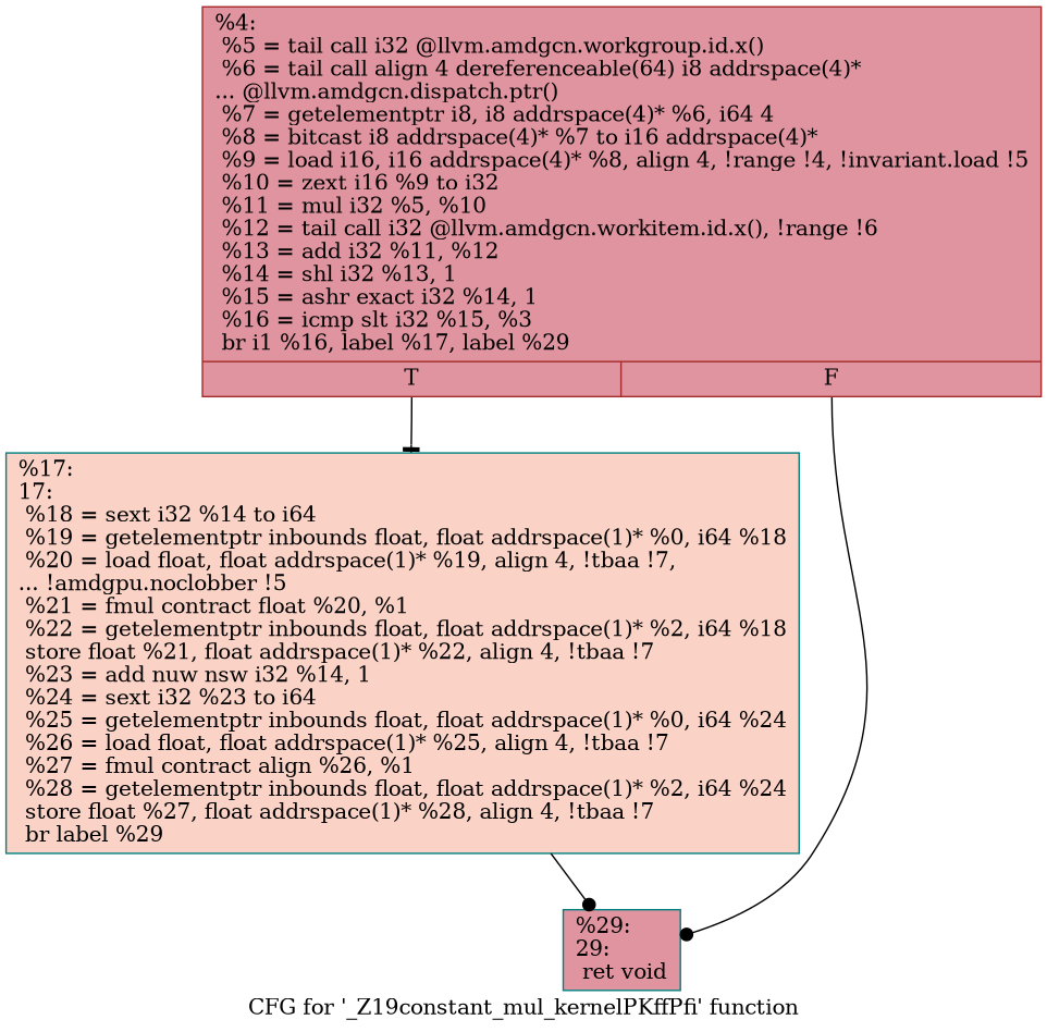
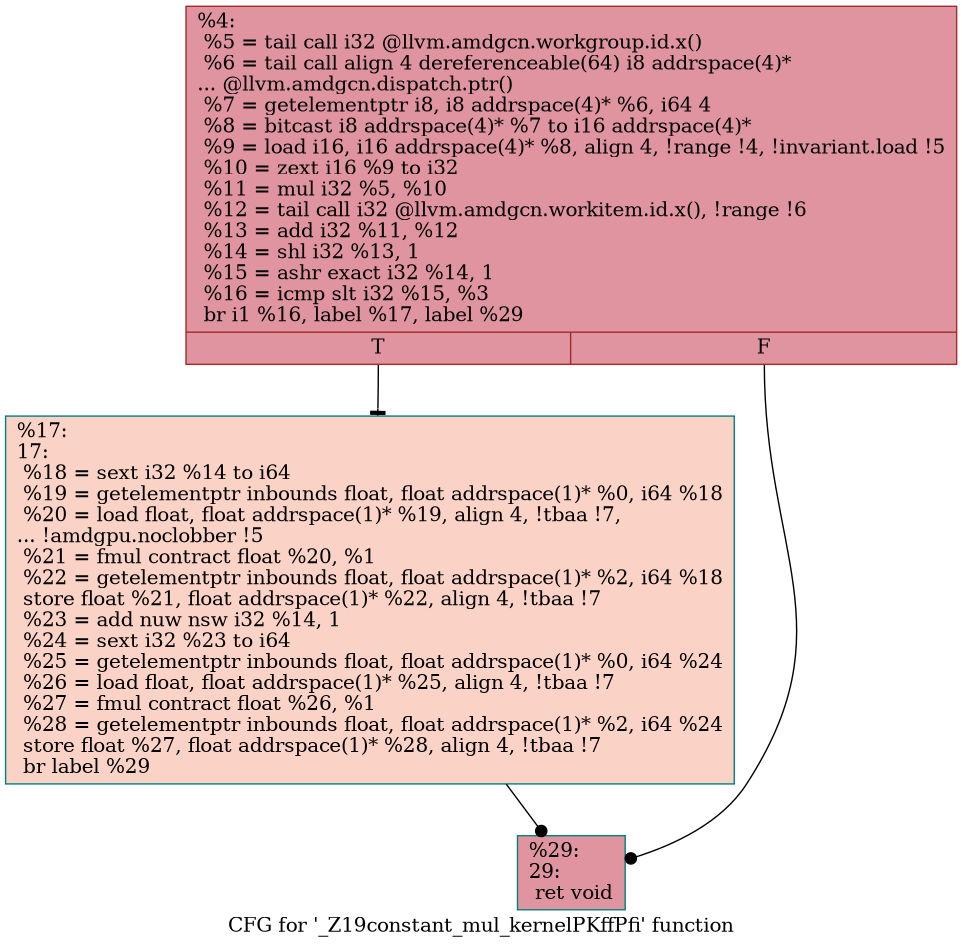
  digraph {
    label="CFG for '_Z19constant_mul_kernelPKffPfi' function"
    node [color=teal fillcolor="#b70d2870" shape=record style=filled]
    edge [arrowhead=dot]
    n1 [color=brown label="{%4:\l  %5 = tail call i32 @llvm.amdgcn.workgroup.id.x()\l  %6 = tail call align 4 dereferenceable(64) i8 addrspace(4)*\l... @llvm.amdgcn.dispatch.ptr()\l  %7 = getelementptr i8, i8 addrspace(4)* %6, i64 4\l  %8 = bitcast i8 addrspace(4)* %7 to i16 addrspace(4)*\l  %9 = load i16, i16 addrspace(4)* %8, align 4, !range !4, !invariant.load !5\l  %10 = zext i16 %9 to i32\l  %11 = mul i32 %5, %10\l  %12 = tail call i32 @llvm.amdgcn.workitem.id.x(), !range !6\l  %13 = add i32 %11, %12\l  %14 = shl i32 %13, 1\l  %15 = ashr exact i32 %14, 1\l  %16 = icmp slt i32 %15, %3\l  br i1 %16, label %17, label %29\l|{<s0>T|<s1>F}}"]
-   n2 [fillcolor="#f59c7d70" label="{%17:\l17:                                               \l  %18 = sext i32 %14 to i64\l  %19 = getelementptr inbounds float, float addrspace(1)* %0, i64 %18\l  %20 = load float, float addrspace(1)* %19, align 4, !tbaa !7,\l... !amdgpu.noclobber !5\l  %21 = fmul contract float %20, %1\l  %22 = getelementptr inbounds float, float addrspace(1)* %2, i64 %18\l  store float %21, float addrspace(1)* %22, align 4, !tbaa !7\l  %23 = add nuw nsw i32 %14, 1\l  %24 = sext i32 %23 to i64\l  %25 = getelementptr inbounds float, float addrspace(1)* %0, i64 %24\l  %26 = load float, float addrspace(1)* %25, align 4, !tbaa !7\l  %27 = fmul contract align %26, %1\l  %28 = getelementptr inbounds float, float addrspace(1)* %2, i64 %24\l  store float %27, float addrspace(1)* %28, align 4, !tbaa !7\l  br label %29\l}"]
+   n2 [fillcolor="#f59c7d70" label="{%17:\l17:                                               \l  %18 = sext i32 %14 to i64\l  %19 = getelementptr inbounds float, float addrspace(1)* %0, i64 %18\l  %20 = load float, float addrspace(1)* %19, align 4, !tbaa !7,\l... !amdgpu.noclobber !5\l  %21 = fmul contract float %20, %1\l  %22 = getelementptr inbounds float, float addrspace(1)* %2, i64 %18\l  store float %21, float addrspace(1)* %22, align 4, !tbaa !7\l  %23 = add nuw nsw i32 %14, 1\l  %24 = sext i32 %23 to i64\l  %25 = getelementptr inbounds float, float addrspace(1)* %0, i64 %24\l  %26 = load float, float addrspace(1)* %25, align 4, !tbaa !7\l  %27 = fmul contract float %26, %1\l  %28 = getelementptr inbounds float, float addrspace(1)* %2, i64 %24\l  store float %27, float addrspace(1)* %28, align 4, !tbaa !7\l  br label %29\l}"]
    n3 [label="{%29:\l29:                                               \l  ret void\l}"]
    n1 -> n2 [tailport=s0 arrowhead=tee]
    n1 -> n3 [tailport=s1]
    n2 -> n3
  }
